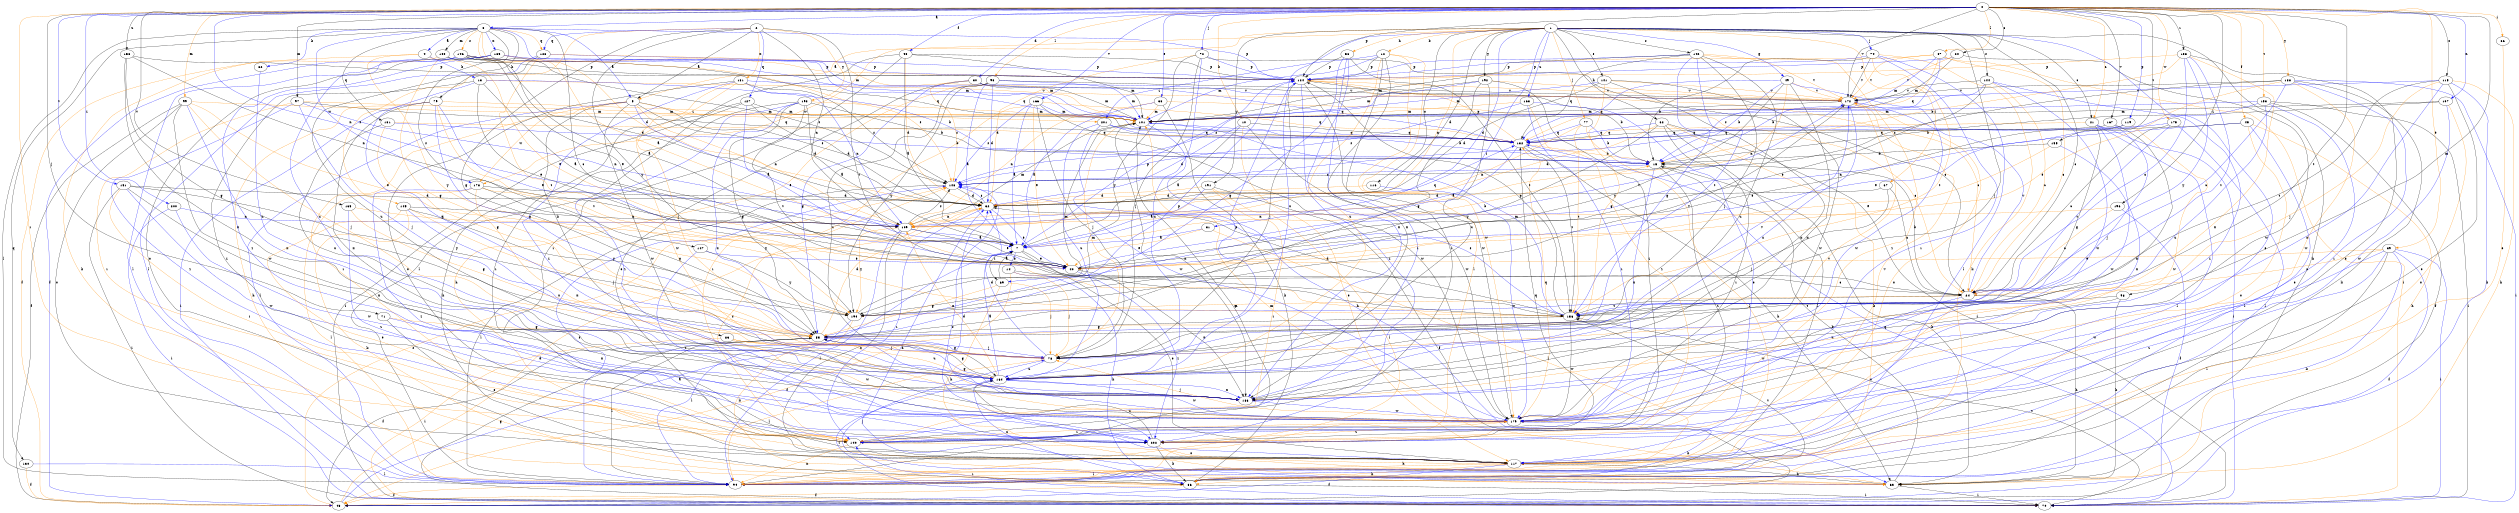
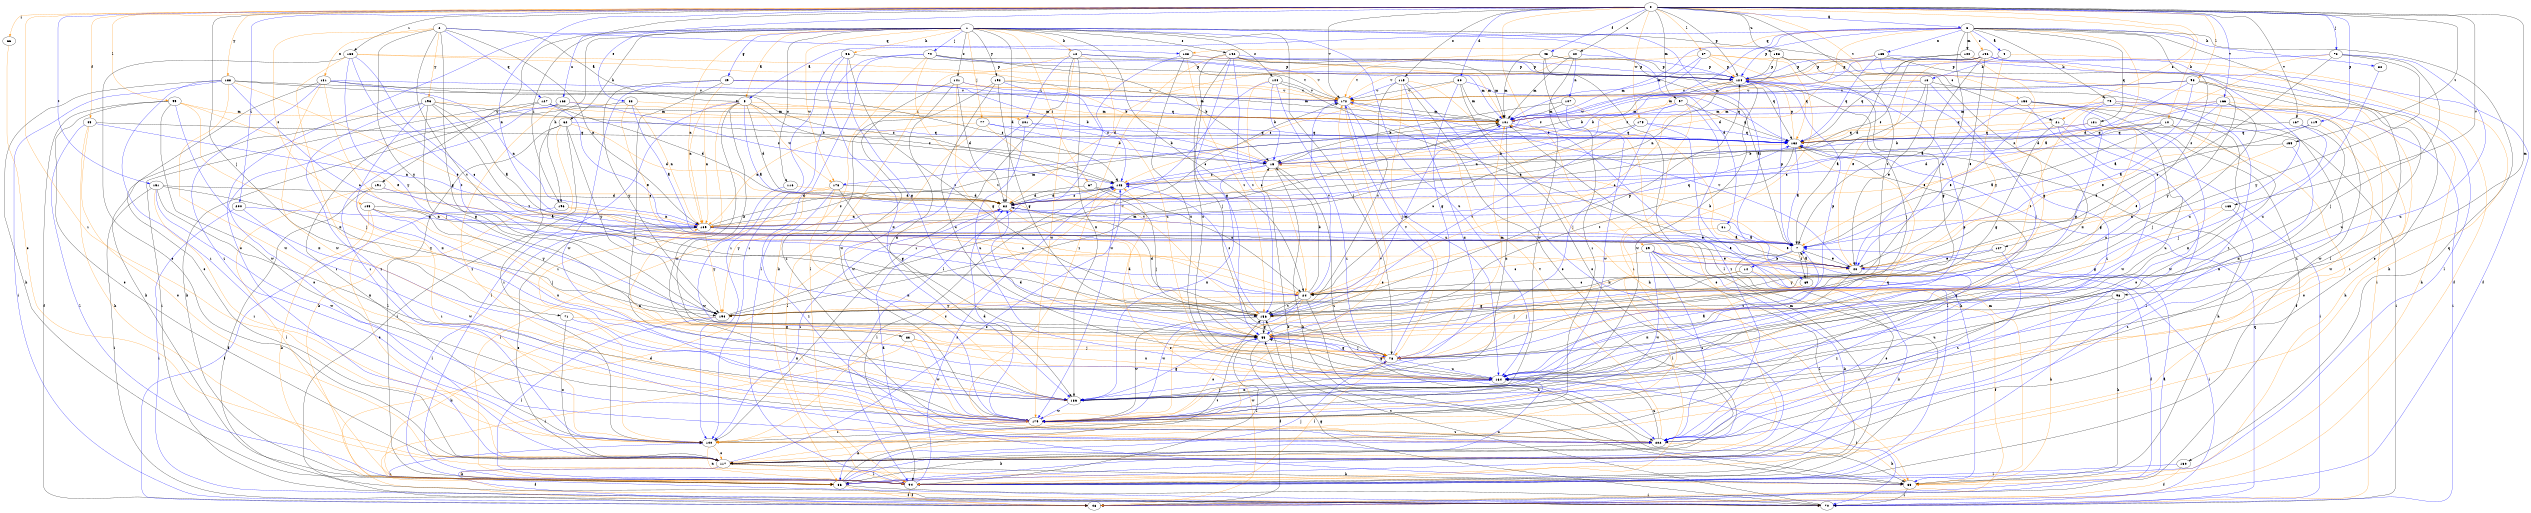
  strict digraph {
    edge [color=black]
    0
    3
    10
    20
    21
    30
    33
    39
    43
    45
    66
    71
    72
    87
    93
    97
    98
    99
    107
    109
    115
    119
    124
    133
    140
    151
    153
    155
    156
    158
    165
    166
    167
    172
    175
    188
    196
    200
    5
    24
    32
    178
    128
    n44 [label=4]
    7
    79
    82
    94
    100
    101
    130
    131
    146
    147
    185
    117
    179
    132
    55
    70
    148
    86
    40
    202
    48
    63
    186
    78
    164
    194
    15
    1
    12
    31
    49
    56
    62
    67
    69
    74
    77
    116
    141
    142
    144
    163
    191
    192
    83
    201
    2
    127
    145
    181
    193
    13
    14
    0 -> 3 [color=blue label=a]
    0 -> 10 [color=darkorange label=b]
    0 -> 20 [label=c]
    0 -> 21 [color=darkorange label=c]
    0 -> 30 [color=blue label=d]
    0 -> 33 [color=blue label=e]
    0 -> 39 [color=darkorange label=e]
    0 -> 43 [color=blue label=f]
    0 -> 45 [color=darkorange label=f]
    0 -> 66 [color=darkorange label=i]
    0 -> 71 [label=j]
    0 -> 72 [color=blue label=j]
    0 -> 87 [color=darkorange label=l]
    0 -> 93 [color=darkorange label=l]
    0 -> 97 [label=m]
    0 -> 98 [label=m]
-   0 -> 99 [color=darkorange label=m]
-   0 -> 107 [color=blue label=n]
+   0 -> 99 [color=darkorange label=l]
+   20 -> 107 [color=blue label=n]
    0 -> 109 [color=blue label=n]
    0 -> 115 [label=o]
    0 -> 119 [color=blue label=p]
    0 -> 124 [label=p]
    0 -> 133 [label=r]
    0 -> 140 [color=darkorange label=r]
    0 -> 151 [color=blue label=t]
    0 -> 153 [color=darkorange label=t]
    0 -> 155 [label=t]
    0 -> 156 [label=t]
    0 -> 158 [label=u]
    0 -> 165 [label=v]
    0 -> 166 [color=blue label=v]
    0 -> 167 [label=v]
    0 -> 172 [label=v]
    0 -> 175 [color=darkorange label=w]
    0 -> 188 [color=darkorange label=y]
    0 -> 196 [label=z]
    0 -> 200 [color=blue label=z]
    3 -> 124 [color=blue label=p]
    3 -> 5 [color=blue label=a]
    3 -> 24 [label=c]
    3 -> 32 [color=darkorange label=d]
    3 -> 178 [color=blue label=w]
    3 -> 128 [color=darkorange label=q]
    3 -> n44 [color=blue label=a]
    3 -> 7 [color=darkorange label=a]
    3 -> 79 [label=k]
    3 -> 82 [color=blue label=k]
    3 -> 94 [label=l]
    3 -> 100 [label=m]
    3 -> 101 [color=blue label=m]
    3 -> 130 [label=q]
    3 -> 131 [label=q]
    3 -> 146 [color=darkorange label=s]
    3 -> 147 [label=s]
    3 -> 185 [color=blue label=x]
    10 -> 32 [color=blue label=d]
    10 -> 7 [label=a]
    10 -> 117 [color=darkorange label=o]
    10 -> 179 [label=w]
    10 -> 132 [label=q]
    20 -> 124 [color=blue label=p]
    20 -> 172 [color=darkorange label=v]
    20 -> 101 [label=m]
    20 -> 179 [label=w]
    21 -> 94 [color=blue label=l]
    21 -> 179 [color=blue label=w]
    21 -> 132 [color=darkorange label=q]
    21 -> 55 [label=g]
    21 -> 70 [color=blue label=i]
    30 -> 172 [label=v]
    30 -> 101 [label=m]
    30 -> 117 [label=o]
    30 -> 132 [color=blue label=q]
    30 -> 55 [color=blue label=g]
    30 -> 148 [color=darkorange label=s]
    33 -> 109 [color=darkorange label=n]
    33 -> 24 [color=darkorange label=c]
    33 -> 7 [color=blue label=a]
    33 -> 101 [color=darkorange label=m]
    33 -> 86 [label=k]
    39 -> 24 [color=darkorange label=c]
    39 -> 94 [label=l]
    39 -> 179 [color=blue label=w]
    39 -> 70 [color=blue label=i]
    39 -> 86 [color=blue label=k]
    39 -> 40 [color=darkorange label=e]
    39 -> 202 [color=blue label=z]
    39 -> 48 [color=blue label=f]
    43 -> 124 [label=p]
    43 -> 140 [label=r]
    43 -> 32 [color=darkorange label=d]
    43 -> 7 [label=a]
    43 -> 94 [label=l]
    43 -> 101 [label=m]
    45 -> 109 [color=blue label=n]
    45 -> 94 [color=blue label=l]
    45 -> 117 [color=darkorange label=o]
    45 -> 132 [label=q]
    45 -> 63 [color=darkorange label=h]
    66 -> 117 [color=darkorange label=o]
    71 -> 117 [label=o]
    71 -> 55 [color=darkorange label=g]
    71 -> 186 [color=blue label=x]
    72 -> 124 [color=blue label=p]
    72 -> 24 [label=c]
    72 -> 32 [color=darkorange label=d]
    72 -> 78 [label=j]
    72 -> 164 [color=blue label=u]
    72 -> 194 [label=y]
    87 -> 124 [color=darkorange label=p]
    87 -> 172 [color=darkorange label=v]
    87 -> 24 [color=darkorange label=c]
    87 -> 101 [color=blue label=m]
    87 -> 132 [color=darkorange label=q]
    87 -> 70 [color=darkorange label=i]
    87 -> 148 [color=blue label=s]
    93 -> 172 [label=v]
    93 -> 32 [color=blue label=d]
    93 -> 7 [color=blue label=a]
    93 -> 101 [color=blue label=m]
    93 -> 63 [color=darkorange label=h]
    93 -> 164 [label=u]
    93 -> 194 [label=y]
    97 -> 109 [color=blue label=n]
    97 -> 140 [color=darkorange label=r]
    97 -> 101 [color=darkorange label=m]
    97 -> 132 [label=q]
    97 -> 202 [color=blue label=z]
    97 -> 78 [color=blue label=j]
    98 -> 156 [label=t]
    98 -> 63 [label=h]
    98 -> 164 [label=u]
    99 -> 101 [color=darkorange label=m]
    99 -> 117 [label=o]
    99 -> 179 [label=w]
    99 -> 40 [color=darkorange label=e]
    99 -> 48 [label=f]
    99 -> 186 [color=blue label=x]
    99 -> 78 [color=darkorange label=j]
    107 -> 101 [label=m]
    107 -> 117 [color=darkorange label=o]
    107 -> 179 [color=blue label=w]
    107 -> 15 [label=b]
    109 -> 7 [color=blue label=a]
    109 -> 94 [color=blue label=l]
    109 -> 101 [label=m]
    109 -> 117 [label=o]
    109 -> 132 [color=blue label=q]
    109 -> 148 [label=s]
    109 -> 40 [label=e]
    109 -> 194 [color=darkorange label=y]
    115 -> 156 [label=t]
    115 -> 172 [color=blue label=v]
    115 -> 117 [label=o]
    115 -> 86 [color=blue label=k]
    115 -> 63 [color=darkorange label=h]
    115 -> 186 [color=blue label=x]
    115 -> 78 [color=darkorange label=j]
    119 -> 179 [color=darkorange label=w]
    119 -> 132 [color=blue label=q]
    119 -> 40 [label=e]
    124 -> 172 [color=darkorange label=v]
    124 -> 24 [color=darkorange label=c]
    124 -> 179 [label=w]
    124 -> 202 [color=blue label=z]
    124 -> 78 [label=j]
    124 -> 15 [label=b]
    133 -> 124 [color=darkorange label=p]
    133 -> 156 [color=blue label=t]
    133 -> 24 [color=blue label=c]
    133 -> 117 [label=o]
    133 -> 186 [color=darkorange label=x]
    133 -> 194 [color=blue label=y]
    133 -> 15 [color=darkorange label=b]
    140 -> 94 [color=darkorange label=n]
    140 -> 117 [color=darkorange label=o]
    140 -> 132 [label=q]
    140 -> 148 [color=darkorange label=s]
    151 -> 140 [color=darkorange label=r]
    151 -> 32 [label=d]
    151 -> 179 [color=blue label=w]
    151 -> 70 [label=i]
    151 -> 186 [label=x]
    151 -> 194 [label=y]
    153 -> 101 [color=blue label=m]
    153 -> 117 [color=blue label=o]
    153 -> 70 [label=i]
    153 -> 40 [color=blue label=e]
    153 -> 48 [label=f]
    153 -> 164 [color=blue label=u]
    155 -> 40 [color=darkorange label=e]
    155 -> 186 [color=blue label=x]
    155 -> 15 [label=b]
    156 -> 124 [label=p]
    156 -> 32 [label=d]
    156 -> 101 [color=blue label=m]
    156 -> 179 [label=w]
    156 -> 55 [label=g]
    156 -> 148 [color=blue label=s]
    158 -> 109 [label=n]
    158 -> 124 [label=p]
    158 -> 55 [label=g]
    158 -> 186 [label=x]
    165 -> 109 [color=darkorange label=n]
    165 -> 55 [color=darkorange label=g]
    165 -> 202 [color=blue label=z]
    166 -> 140 [color=darkorange label=r]
    166 -> 7 [color=blue label=a]
    166 -> 101 [color=blue label=m]
    166 -> 179 [label=w]
    166 -> 132 [color=darkorange label=q]
    166 -> 148 [color=blue label=s]
    166 -> 40 [color=darkorange label=e]
    166 -> 78 [label=j]
    167 -> 132 [label=q]
    167 -> 186 [label=x]
    167 -> 78 [color=blue label=j]
    172 -> 101 [label=m]
    172 -> 117 [color=darkorange label=o]
    172 -> 164 [color=blue label=u]
    175 -> 156 [color=blue label=t]
    175 -> 24 [label=c]
    175 -> 94 [color=blue label=l]
    175 -> 132 [color=blue label=q]
    188 -> 140 [color=blue label=r]
    188 -> 172 [label=v]
    188 -> 24 [color=blue label=c]
    188 -> 179 [color=darkorange label=w]
    188 -> 70 [color=blue label=i]
    188 -> 148 [label=s]
    188 -> 86 [label=k]
    188 -> 40 [color=darkorange label=e]
    196 -> 109 [color=darkorange label=n]
    196 -> 24 [color=darkorange label=c]
    196 -> 48 [color=blue label=f]
    200 -> 109 [color=blue label=n]
    200 -> 179 [color=blue label=w]
    200 -> 70 [color=blue label=i]
    5 -> 109 [color=darkorange label=n]
    5 -> 140 [color=darkorange label=r]
    5 -> 32 [label=d]
    5 -> 178 [color=darkorange label=w]
    5 -> 7 [color=blue label=a]
    5 -> 94 [color=blue label=l]
    5 -> 179 [label=w]
    5 -> 148 [label=s]
    5 -> 83 [label=k]
    5 -> 201 [color=darkorange label=z]
    24 -> 156 [label=t]
    24 -> 172 [color=blue label=v]
    24 -> 117 [color=darkorange label=o]
    24 -> 179 [color=blue label=w]
    24 -> 63 [label=h]
    24 -> 194 [color=darkorange label=y]
    24 -> 15 [label=b]
    32 -> 109 [color=darkorange label=n]
    32 -> 140 [color=blue label=r]
    32 -> 148 [color=blue label=s]
    32 -> 40 [color=blue label=e]
    178 -> 32 [label=d]
    178 -> 94 [color=darkorange label=l]
    178 -> 55 [label=g]
    178 -> 202 [color=blue label=z]
    178 -> 186 [color=darkorange label=x]
    178 -> 194 [color=darkorange label=y]
    128 -> 124 [color=blue label=p]
    128 -> 156 [color=darkorange label=t]
    128 -> 94 [color=blue label=l]
    128 -> 101 [color=darkorange label=m]
    128 -> 164 [label=u]
    n44 -> 86 [color=darkorange label=k]
    n44 -> 40 [color=darkorange label=e]
    n44 -> 194 [color=darkorange label=y]
    n44 -> 13 [color=blue label=b]
    7 -> 124 [color=blue label=p]
    7 -> 117 [label=o]
    7 -> 40 [label=e]
    7 -> 15 [color=darkorange label=b]
    7 -> 69 [label=i]
    7 -> 14 [color=blue label=b]
    79 -> 156 [color=darkorange label=t]
    79 -> 101 [color=darkorange label=m]
    79 -> 55 [color=blue label=g]
    79 -> 70 [color=blue label=i]
    79 -> 40 [color=blue label=e]
    79 -> 63 [color=darkorange label=h]
    79 -> 186 [label=x]
    82 -> 164 [color=blue label=u]
    94 -> 101 [label=m]
    94 -> 148 [color=blue label=s]
    94 -> 48 [color=darkorange label=f]
    100 -> 124 [label=p]
    100 -> 32 [label=d]
    100 -> 55 [color=darkorange label=g]
    100 -> 48 [color=darkorange label=f]
    101 -> 132 [color=blue label=q]
    101 -> 63 [color=blue label=h]
    101 -> 186 [label=x]
    130 -> 94 [color=blue label=l]
    130 -> 48 [color=darkorange label=f]
    131 -> 132 [color=darkorange label=q]
    131 -> 55 [color=darkorange label=g]
    131 -> 164 [label=u]
    131 -> 15 [color=blue label=b]
    146 -> 124 [color=darkorange label=p]
    146 -> 7 [label=a]
    146 -> 101 [color=blue label=m]
    146 -> 132 [label=q]
    146 -> 148 [label=s]
    146 -> 40 [label=e]
    146 -> 48 [color=blue label=f]
    146 -> 164 [color=blue label=u]
    147 -> 40 [color=blue label=e]
    147 -> 202 [color=blue label=z]
    147 -> 194 [label=y]
    185 -> 124 [color=blue label=p]
    185 -> 94 [color=blue label=l]
    185 -> 117 [label=o]
    185 -> 132 [color=blue label=q]
    185 -> 148 [color=darkorange label=s]
    185 -> 202 [color=blue label=z]
    117 -> 94 [color=darkorange label=l]
    117 -> 148 [color=blue label=s]
    117 -> 86 [color=darkorange label=k]
    117 -> 48 [color=blue label=f]
    117 -> 63 [label=h]
    179 -> 140 [color=darkorange label=r]
    179 -> 172 [color=darkorange label=v]
    179 -> 32 [color=blue label=d]
    179 -> 132 [color=darkorange label=q]
    179 -> 86 [color=blue label=k]
    179 -> 202 [color=darkorange label=z]
    179 -> 78 [color=darkorange label=j]
    132 -> 124 [color=darkorange label=p]
    132 -> 156 [label=t]
    132 -> 7 [color=blue label=a]
    132 -> 63 [label=h]
    132 -> 15 [color=darkorange label=b]
    55 -> 124 [color=blue label=p]
    55 -> 32 [color=darkorange label=d]
    55 -> 94 [label=l]
    55 -> 48 [label=f]
    55 -> 78 [color=blue label=j]
    70 -> 140 [color=blue label=r]
    70 -> 156 [label=t]
    70 -> 132 [color=blue label=q]
    70 -> 55 [label=g]
    148 -> 32 [label=d]
    148 -> 94 [label=l]
    86 -> 156 [label=t]
    86 -> 70 [label=i]
    86 -> 48 [color=darkorange label=f]
    86 -> 78 [color=blue label=j]
    86 -> 164 [color=blue label=u]
    40 -> 172 [color=blue label=v]
    40 -> 202 [color=blue label=z]
    40 -> 186 [label=x]
    202 -> 172 [color=darkorange label=v]
    202 -> 86 [label=k]
    202 -> 63 [color=darkorange label=h]
    202 -> 164 [label=u]
    48 -> 32 [color=darkorange label=d]
    48 -> 7 [color=blue label=a]
    48 -> 148 [color=darkorange label=s]
    63 -> 32 [color=blue label=d]
    63 -> 101 [color=darkorange label=m]
    63 -> 70 [label=i]
    63 -> 15 [label=b]
    186 -> 179 [color=blue label=w]
    186 -> 55 [color=blue label=g]
    78 -> 172 [color=blue label=v]
    78 -> 32 [color=blue label=d]
    78 -> 94 [color=darkorange label=l]
    78 -> 101 [color=darkorange label=m]
    78 -> 55 [color=blue label=g]
    78 -> 164 [color=blue label=u]
    164 -> 109 [color=darkorange label=n]
    164 -> 124 [color=blue label=p]
    164 -> 7 [color=blue label=a]
    164 -> 179 [color=blue label=w]
    164 -> 55 [label=g]
    164 -> 70 [color=blue label=i]
    164 -> 186 [color=blue label=x]
    194 -> 172 [label=v]
    194 -> 94 [color=blue label=l]
    194 -> 101 [label=m]
    194 -> 86 [color=darkorange label=k]
    15 -> 148 [color=blue label=s]
    15 -> 202 [label=z]
    15 -> 63 [label=h]
    15 -> 186 [color=blue label=x]
    1 -> 21 [label=c]
    1 -> 109 [color=darkorange label=n]
    1 -> 5 [color=darkorange label=a]
    1 -> 24 [label=c]
    1 -> 32 [label=d]
    1 -> 178 [color=darkorange label=w]
    1 -> 117 [color=blue label=o]
-   1 -> 63 [label=h]
+   1 -> 196 [label=h]
    1 -> 78 [label=j]
    1 -> 164 [color=blue label=u]
    1 -> 12 [color=darkorange label=b]
    1 -> 31 [color=blue label=d]
    1 -> 49 [color=blue label=g]
    1 -> 56 [color=darkorange label=h]
    1 -> 62 [label=h]
    1 -> 67 [color=darkorange label=i]
    1 -> 69 [color=blue label=i]
    1 -> 74 [color=blue label=j]
    1 -> 77 [color=darkorange label=j]
    1 -> 116 [label=o]
    1 -> 141 [label=s]
    1 -> 142 [label=s]
    1 -> 144 [label=s]
    1 -> 163 [color=blue label=u]
    1 -> 191 [label=y]
    1 -> 192 [label=y]
    12 -> 124 [label=p]
    12 -> 140 [label=r]
    12 -> 94 [color=darkorange label=l]
    12 -> 101 [color=blue label=m]
    12 -> 179 [color=darkorange label=w]
    12 -> 186 [label=x]
    12 -> 164 [color=darkorange label=u]
    12 -> 201 [color=blue label=z]
    31 -> 7 [color=blue label=a]
    31 -> 94 [color=darkorange label=l]
    31 -> 40 [color=darkorange label=e]
    49 -> 109 [color=darkorange label=n]
    49 -> 172 [color=darkorange label=v]
    49 -> 179 [color=blue label=w]
    49 -> 132 [color=blue label=q]
    49 -> 186 [label=x]
    49 -> 194 [label=y]
    49 -> 15 [color=blue label=b]
    56 -> 124 [label=p]
    56 -> 140 [color=blue label=r]
    56 -> 156 [label=t]
    56 -> 55 [color=blue label=g]
    56 -> 186 [color=blue label=x]
    62 -> 140 [label=r]
    62 -> 32 [color=darkorange label=d]
    62 -> 94 [label=l]
    62 -> 132 [color=blue label=q]
    62 -> 70 [label=i]
    62 -> 86 [color=darkorange label=k]
    62 -> 194 [label=y]
    67 -> 24 [label=c]
    67 -> 32 [label=d]
    67 -> 78 [label=j]
    69 -> 7 [label=a]
    69 -> 55 [color=darkorange label=g]
    69 -> 63 [color=darkorange label=h]
    69 -> 78 [color=darkorange label=j]
    74 -> 124 [color=blue label=p]
    74 -> 140 [color=blue label=r]
    74 -> 156 [color=darkorange label=t]
    74 -> 172 [label=v]
    74 -> 94 [color=blue label=l]
    74 -> 86 [color=darkorange label=k]
    74 -> 15 [label=b]
    77 -> 109 [color=darkorange label=n]
    77 -> 156 [color=darkorange label=t]
    77 -> 94 [color=darkorange label=l]
    77 -> 132 [color=blue label=q]
    77 -> 15 [color=blue label=b]
    116 -> 32 [color=darkorange label=d]
    116 -> 179 [color=blue label=w]
    141 -> 172 [color=darkorange label=v]
    141 -> 32 [label=d]
    141 -> 101 [color=blue label=m]
    141 -> 179 [label=w]
    141 -> 55 [color=darkorange label=g]
    141 -> 186 [label=x]
    142 -> 124 [color=blue label=p]
    142 -> 156 [color=blue label=t]
    142 -> 172 [color=darkorange label=v]
    142 -> 101 [label=m]
    142 -> 132 [label=q]
    142 -> 55 [color=blue label=g]
    142 -> 202 [color=darkorange label=z]
    142 -> 78 [label=j]
    142 -> 164 [label=u]
    144 -> 172 [label=v]
    144 -> 24 [color=darkorange label=c]
    144 -> 179 [color=blue label=w]
    144 -> 40 [label=e]
    144 -> 202 [color=blue label=z]
    144 -> 15 [color=blue label=b]
    163 -> 140 [color=blue label=r]
    163 -> 101 [color=darkorange label=m]
    163 -> 117 [color=blue label=o]
    163 -> 148 [color=blue label=s]
    163 -> 202 [color=darkorange label=z]
    191 -> 140 [color=darkorange label=r]
    191 -> 32 [color=darkorange label=d]
    191 -> 7 [color=blue label=a]
    191 -> 94 [color=darkorange label=l]
    191 -> 48 [label=f]
    192 -> 172 [color=darkorange label=v]
    192 -> 101 [label=m]
    192 -> 55 [label=g]
    192 -> 148 [color=blue label=s]
    192 -> 202 [label=z]
    192 -> 164 [label=u]
    83 -> 179 [color=darkorange label=w]
    83 -> 70 [color=darkorange label=i]
    83 -> 78 [color=darkorange label=j]
    83 -> 164 [color=darkorange label=u]
    201 -> 179 [color=blue label=w]
    201 -> 132 [color=blue label=q]
    201 -> 164 [color=blue label=u]
    201 -> 15 [color=blue label=b]
    2 -> 109 [label=n]
    2 -> 156 [label=t]
    2 -> 5 [label=a]
    2 -> 128 [color=blue label=q]
    2 -> 55 [label=g]
    2 -> 194 [label=y]
    2 -> 127 [color=blue label=q]
    2 -> 145 [color=darkorange label=s]
    2 -> 181 [color=darkorange label=x]
    2 -> 193 [color=darkorange label=y]
    127 -> 140 [label=r]
    127 -> 32 [label=d]
    127 -> 101 [label=m]
    127 -> 70 [label=i]
    127 -> 40 [color=blue label=e]
    145 -> 109 [label=n]
    145 -> 117 [color=darkorange label=o]
    145 -> 86 [color=darkorange label=k]
    145 -> 78 [color=darkorange label=j]
    145 -> 164 [color=blue label=u]
    145 -> 194 [label=y]
    181 -> 109 [color=blue label=n]
    181 -> 172 [color=blue label=v]
    181 -> 117 [label=o]
    181 -> 179 [color=darkorange label=w]
    181 -> 148 [label=s]
    181 -> 202 [color=blue label=z]
    181 -> 78 [color=darkorange label=j]
    193 -> 156 [label=t]
    193 -> 7 [label=a]
    193 -> 101 [color=darkorange label=m]
    193 -> 55 [label=g]
    193 -> 86 [label=k]
    193 -> 202 [color=blue label=z]
    193 -> 186 [color=blue label=x]
    193 -> 15 [label=b]
    13 -> 172 [color=darkorange label=v]
    13 -> 7 [label=a]
    13 -> 40 [label=e]
    13 -> 202 [label=z]
    13 -> 78 [color=blue label=j]
    13 -> 15 [color=blue label=b]
    14 -> 24 [label=c]
    14 -> 86 [color=blue label=k]
    14 -> 48 [color=darkorange label=f]
    14 -> 78 [color=darkorange label=j]
  }
